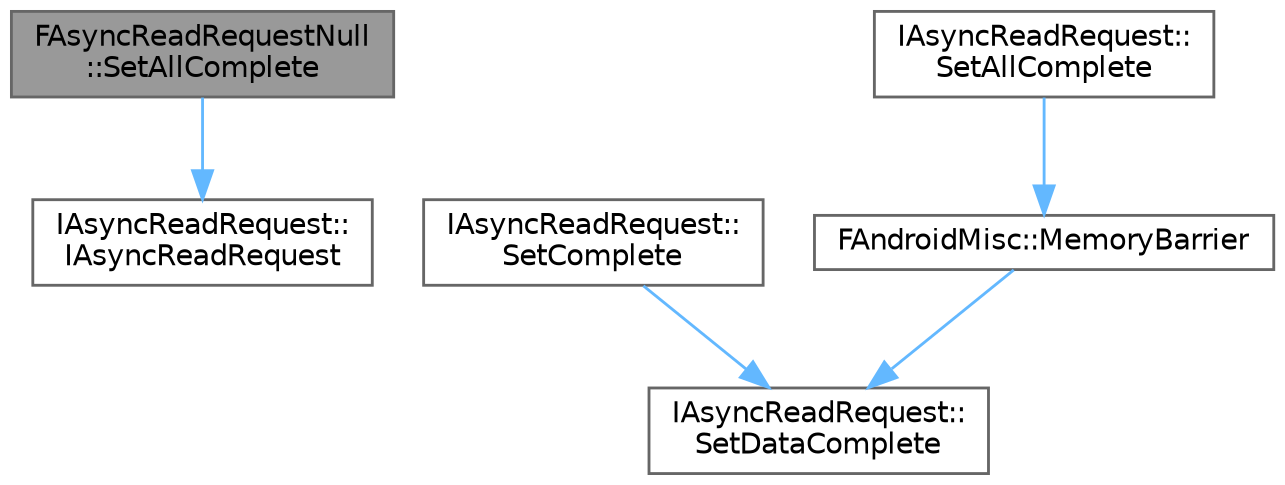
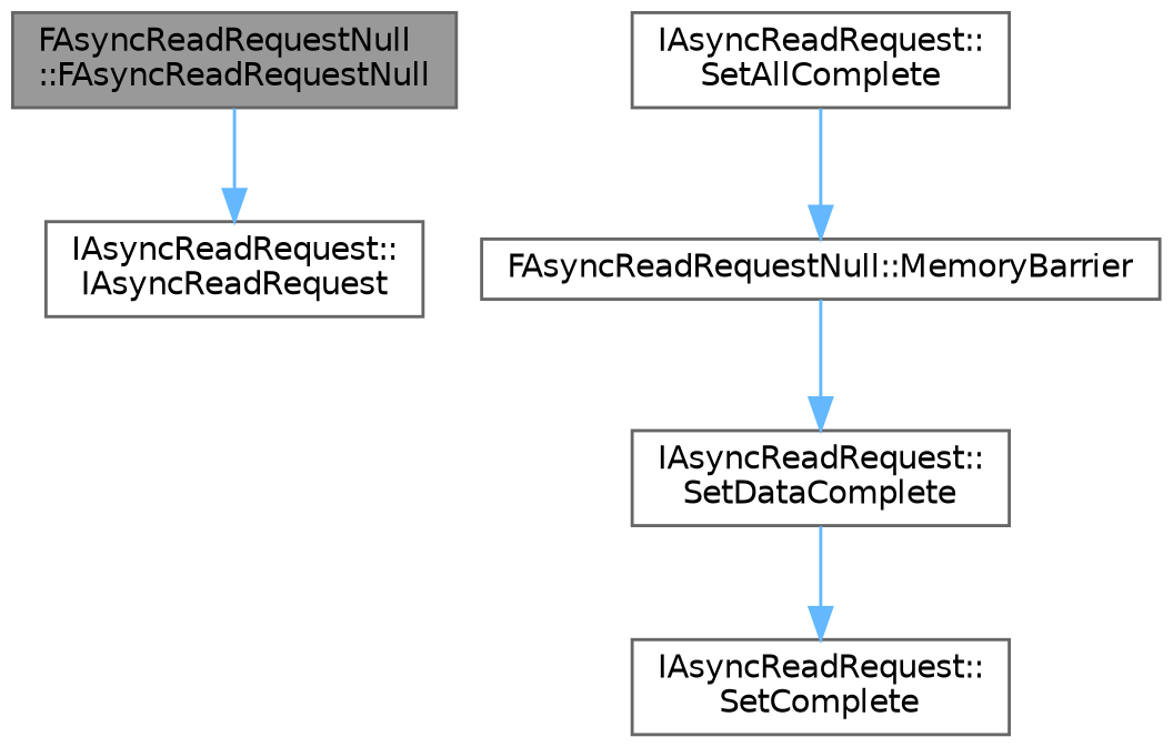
  digraph {
    rankdir=TB
    node [color=grey40 fillcolor=white fontname=Helvetica fontsize=10 shape=box style=filled]
    edge [color=steelblue1 fontname=Helvetica fontsize=10 labelfontname=Helvetica labelfontsize=10 style=solid]
-   n1 [color=gray40 fillcolor=grey60 fontcolor=black height=0.2 label="FAsyncReadRequestNull\l::SetAllComplete" width=0.4]
+   n1 [color=gray40 fillcolor=grey60 fontcolor=black height=0.2 label="FAsyncReadRequestNull\l::FAsyncReadRequestNull" width=0.4]
    n2 [height=0.2 label="IAsyncReadRequest::\lIAsyncReadRequest" width=0.4]
    n3 [height=0.2 label="IAsyncReadRequest::\lSetComplete" width=0.4]
    n4 [height=0.2 label="IAsyncReadRequest::\lSetDataComplete" width=0.4]
    n5 [height=0.2 label="IAsyncReadRequest::\lSetAllComplete" width=0.4]
-   n6 [height=0.2 label="FAndroidMisc::MemoryBarrier" width=0.4]
+   n6 [height=0.2 label="FAsyncReadRequestNull::MemoryBarrier" width=0.4]
    n1 -> n2
-   n3 -> n4
+   n4 -> n3
    n5 -> n6
    n6 -> n4
  }
